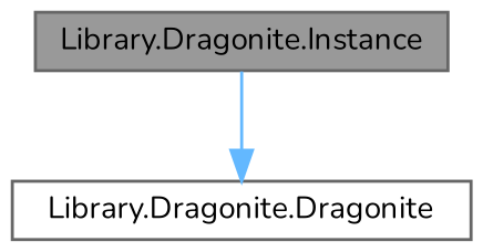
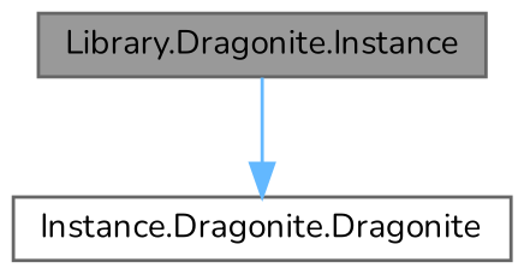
  digraph {
    rankdir=TB
    fontname=Nunito
    node [fontname=Nunito fontsize=10 shape=box style=filled]
    n1 [color=gray40 fillcolor=grey60 fontcolor=black height=0.2 label="Library.Dragonite.Instance" width=0.4]
-   n2 [color=grey40 fillcolor=white height=0.2 label="Library.Dragonite.Dragonite" width=0.4]
+   n2 [color=grey40 fillcolor=white height=0.2 label="Instance.Dragonite.Dragonite" width=0.4]
    n1 -> n2 [color=steelblue1 fontname=Nunito fontsize=10 labelfontname=Helvetica labelfontsize=10 style=solid]
  }
